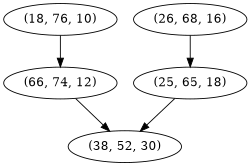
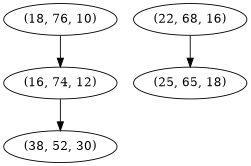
  digraph {
    n1 [label="(18, 76, 10)"]
-   "(16, 74, 12)" [label="(66, 74, 12)"]
+   "(16, 74, 12)"
    "(38, 52, 30)"
-   "(22, 68, 16)" [label="(26, 68, 16)"]
+   "(22, 68, 16)"
    "(25, 65, 18)"
    n1 -> "(16, 74, 12)"
    "(16, 74, 12)" -> "(38, 52, 30)"
    "(22, 68, 16)" -> "(25, 65, 18)"
-   "(25, 65, 18)" -> "(38, 52, 30)"
  }
